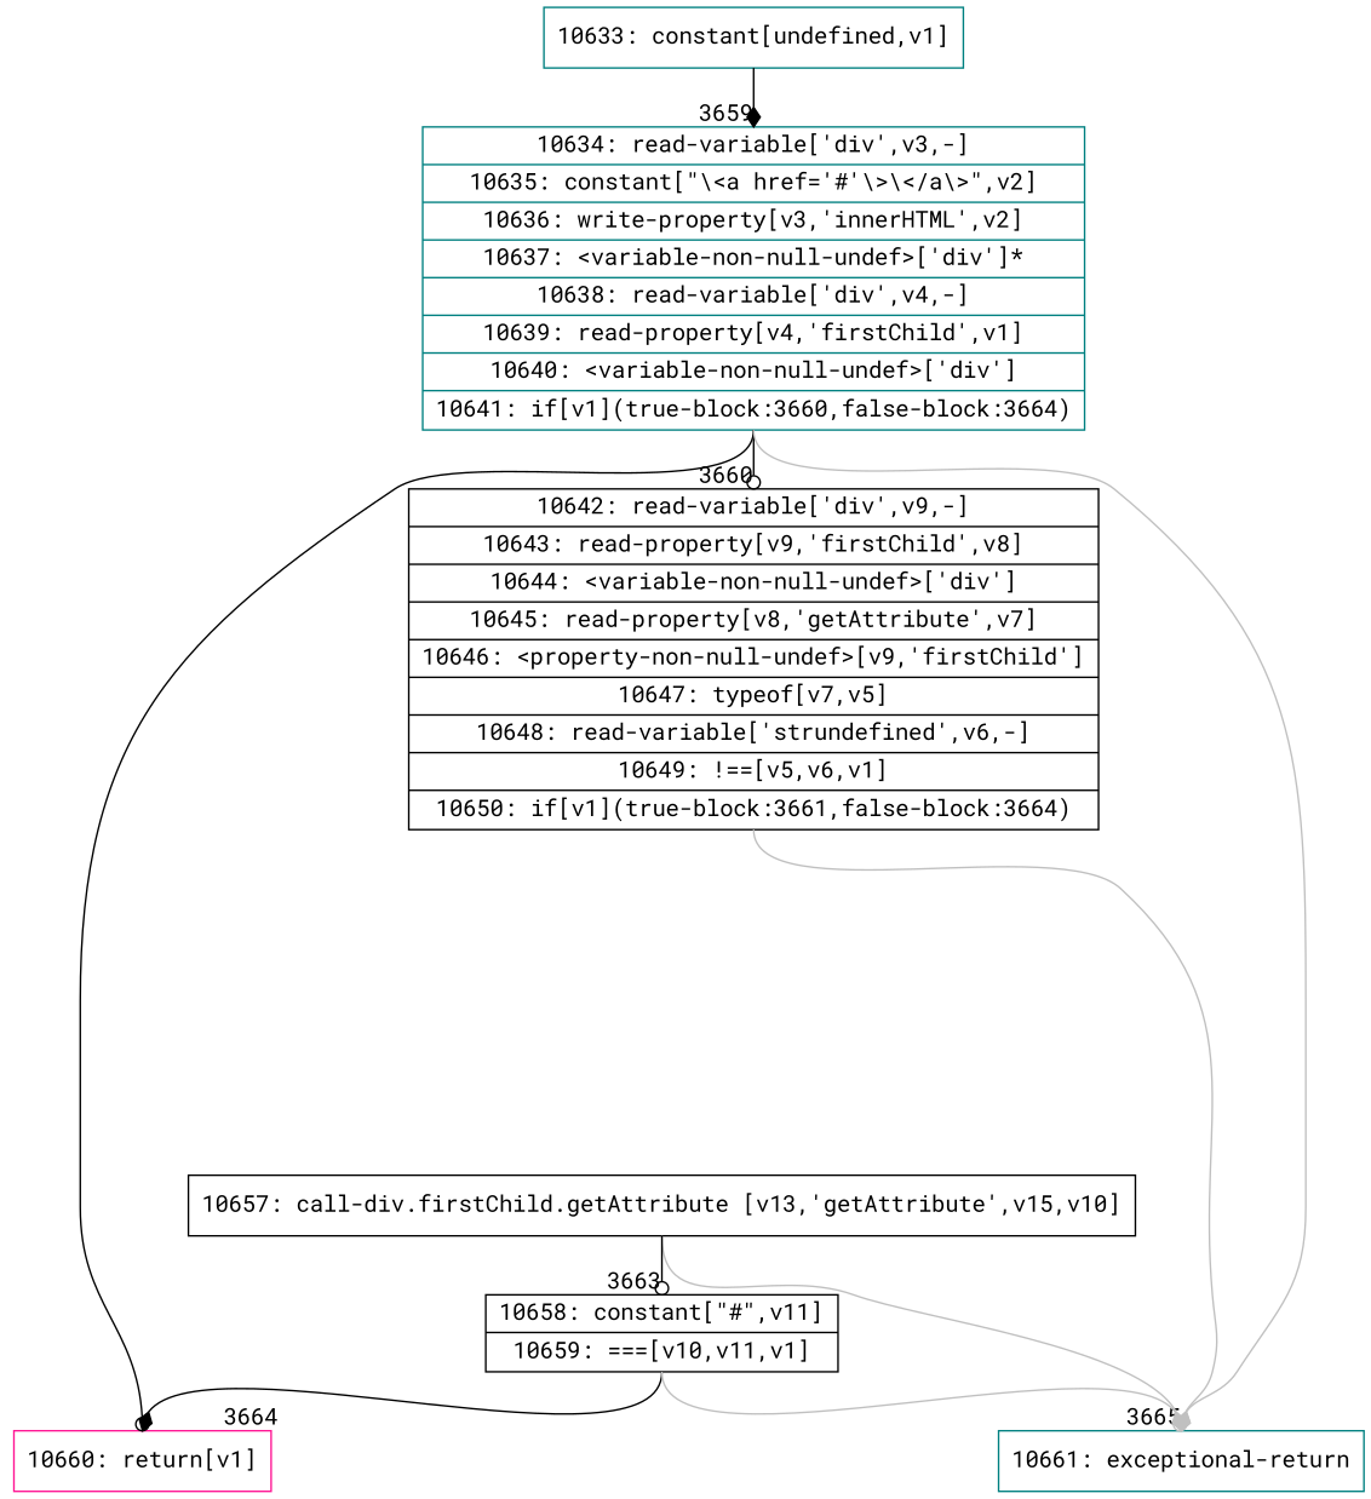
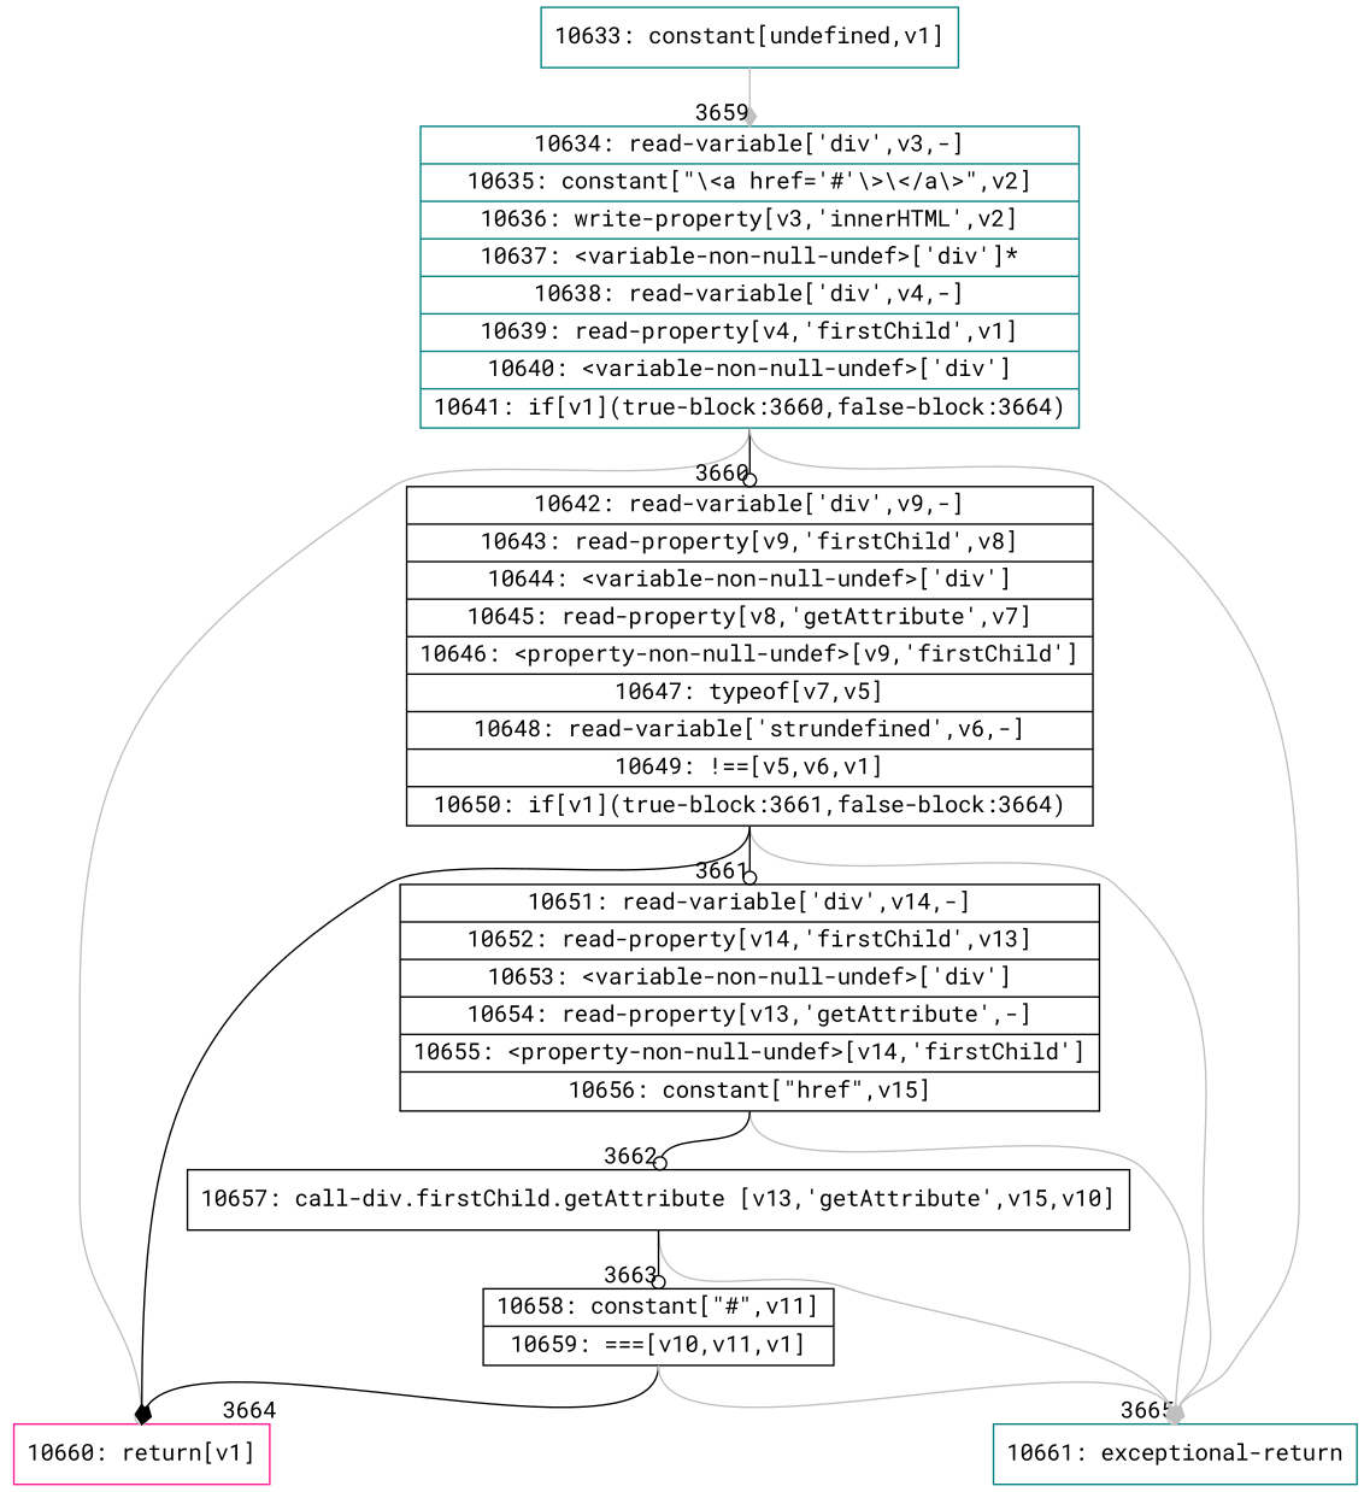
  digraph {
    fontname="Roboto Mono"
    rankdir=TD
    node [color=black fontname="Roboto Mono" shape=record]
    edge [arrowhead=diamond fontname="Roboto Mono" headport=n tailport=s]
    n1 [color=teal label="{10633: constant[undefined,v1]}"]
    n2 [color=teal label="{10634: read-variable['div',v3,-]|10635: constant[\"\\\<a href='#'\\\>\\\</a\\\>\",v2]|10636: write-property[v3,'innerHTML',v2]|10637: \<variable-non-null-undef\>['div']*|10638: read-variable['div',v4,-]|10639: read-property[v4,'firstChild',v1]|10640: \<variable-non-null-undef\>['div']|10641: if[v1](true-block:3660,false-block:3664)}"]
    n3 [color=deeppink label="{10660: return[v1]}"]
    n4 [label="{10642: read-variable['div',v9,-]|10643: read-property[v9,'firstChild',v8]|10644: \<variable-non-null-undef\>['div']|10645: read-property[v8,'getAttribute',v7]|10646: \<property-non-null-undef\>[v9,'firstChild']|10647: typeof[v7,v5]|10648: read-variable['strundefined',v6,-]|10649: !==[v5,v6,v1]|10650: if[v1](true-block:3661,false-block:3664)}"]
    n5 [color=teal label="{10661: exceptional-return}"]
+   n6 [label="{10651: read-variable['div',v14,-]|10652: read-property[v14,'firstChild',v13]|10653: \<variable-non-null-undef\>['div']|10654: read-property[v13,'getAttribute',-]|10655: \<property-non-null-undef\>[v14,'firstChild']|10656: constant[\"href\",v15]}"]
    n7 [label="{10657: call-div.firstChild.getAttribute [v13,'getAttribute',v15,v10]}"]
    n8 [label="{10658: constant[\"#\",v11]|10659: ===[v10,v11,v1]}"]
-   n1 -> n2 [headlabel="      3659"]
-   n2 -> n3 [arrowhead=odot headlabel="      3664"]
+   n1 -> n2 [headlabel="      3659" color=gray]
+   n2 -> n3 [arrowhead=odot headlabel="      3664" color=gray]
    n2 -> n4 [arrowhead=odot headlabel="      3660"]
    n2 -> n5 [color=gray headlabel="      3665"]
+   n4 -> n3
    n4 -> n5 [color=gray]
+   n4 -> n6 [arrowhead=odot headlabel="      3661"]
+   n6 -> n5 [color=gray]
+   n6 -> n7 [arrowhead=odot headlabel="      3662"]
    n7 -> n5 [color=gray]
    n7 -> n8 [arrowhead=odot headlabel="      3663"]
    n8 -> n3
    n8 -> n5 [arrowhead=odot color=gray]
  }
